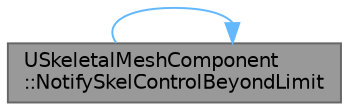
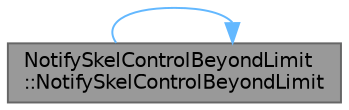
  digraph {
    rankdir=LR
-   n1 [color=gray40 fillcolor=grey60 fontcolor=black fontname=Helvetica fontsize=10 height=0.2 label="USkeletalMeshComponent\l::NotifySkelControlBeyondLimit" shape=box style=filled width=0.4]
+   n1 [color=gray40 fillcolor=grey60 fontcolor=black fontname=Helvetica fontsize=10 height=0.2 label="NotifySkelControlBeyondLimit\l::NotifySkelControlBeyondLimit" shape=box style=filled width=0.4]
    n1 -> n1 [color=steelblue1 fontname=Helvetica fontsize=10 labelfontname=Helvetica labelfontsize=10 style=solid]
  }
